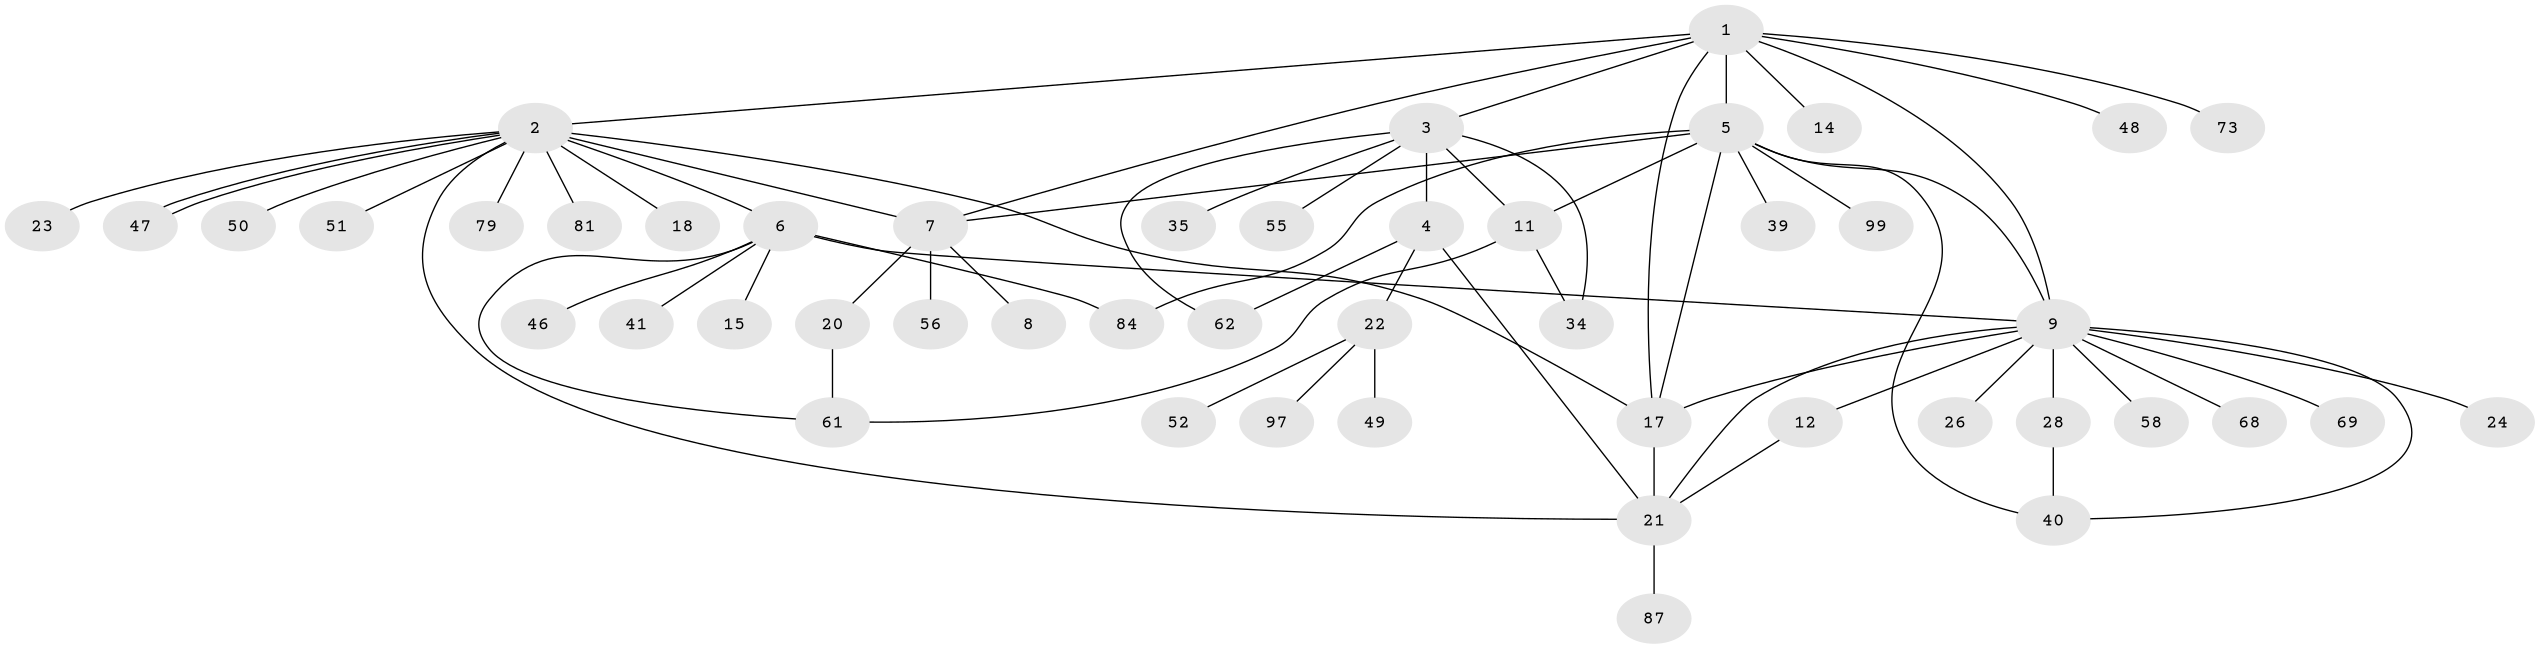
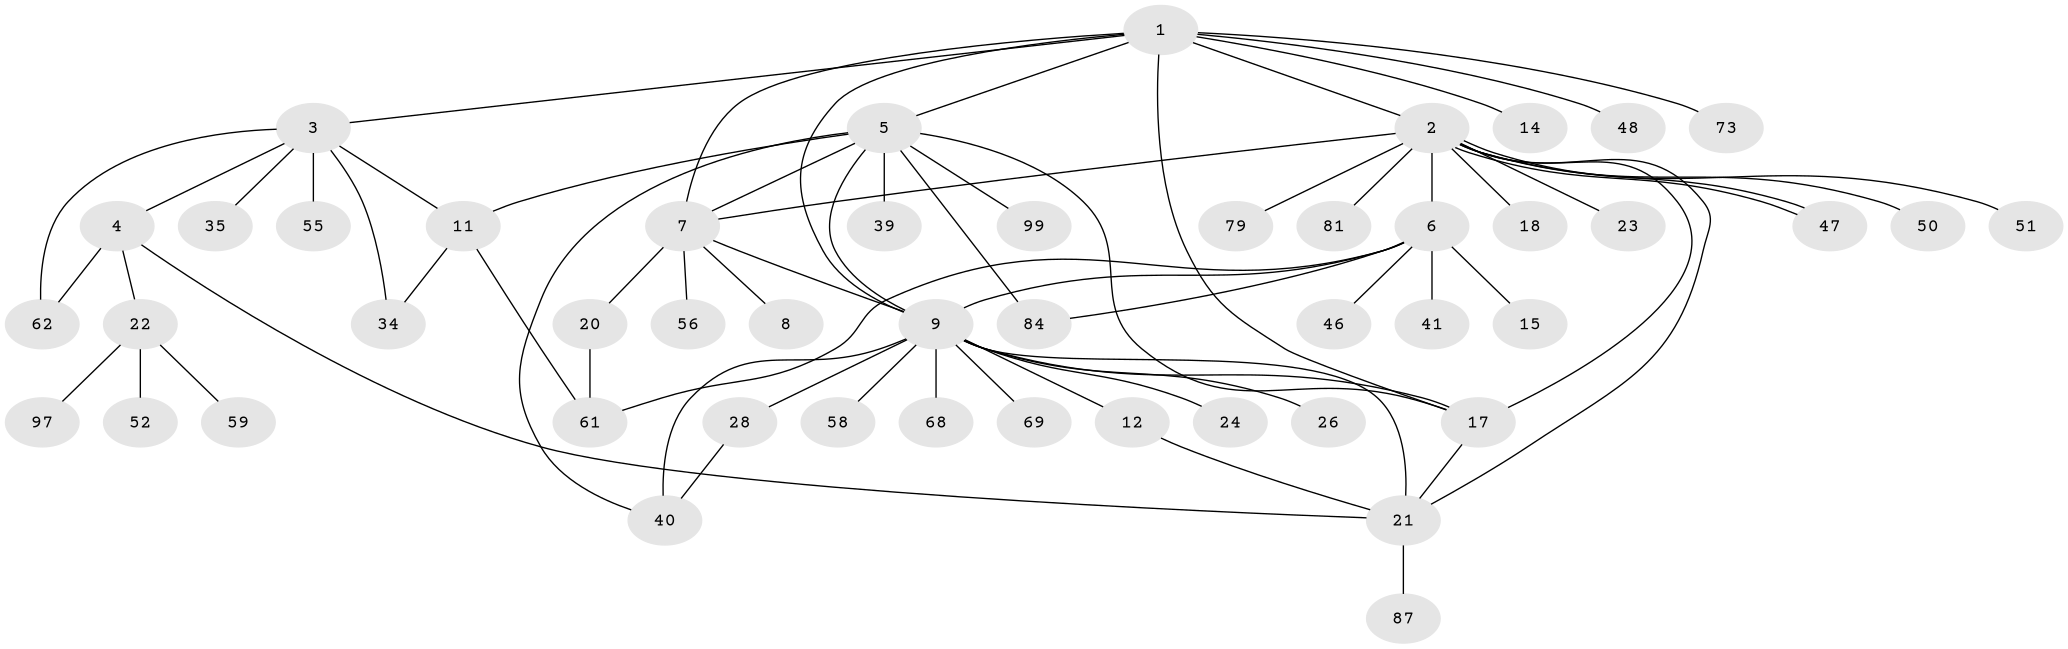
  graph {
    fontname="Courier Prime"
    node [color=gray90 fontname="Courier Prime" style=filled]
    edge [fontname="Courier Prime"]
    1 [super="+13+30"]
    2
    3
    5 [super="+16+37"]
    7 [super="+64+19+42+70"]
    9 [super="+10"]
    14
    17 [super="+93+63+25"]
    48
    73
    6
    18
    21 [super="+57+44"]
    23
    47
    50 [super="+80"]
    51 [super="+92"]
    79
    81
    35 [super="+54+45"]
    4
    11 [super="+29+36"]
    34
    55 [super="+60"]
    62
    39
    40
    84
    99
    8
    20 [super="+33+32"]
    56
    12 [super="+65"]
    24
    26
    28 [super="+53"]
    58
    68
    69
    41
    15
    46
    61 [super="+82"]
    87
    22
    52 [super="+100+78"]
-   59 [label=49]
+   59
    97
    1 -- 2
    1 -- 3
    1 -- 5
    1 -- 7
    1 -- 9
    1 -- 14
    1 -- 17
    1 -- 48
    1 -- 73
    2 -- 7 [weight=2]
    2 -- 17
    2 -- 6
    2 -- 18
    2 -- 21
    2 -- 23
    2 -- 47
    2 -- 47
    2 -- 50
    2 -- 51
    2 -- 79
    2 -- 81
    3 -- 35
    3 -- 4
    3 -- 11
    3 -- 34
    3 -- 55
    3 -- 62
    5 -- 7
    5 -- 9
    5 -- 17
    5 -- 11
    5 -- 39
    5 -- 40
    5 -- 84
    5 -- 99
+   7 -- 9
    7 -- 8
    7 -- 20
    7 -- 56
    9 -- 17
    9 -- 21
    9 -- 40
    9 -- 12
    9 -- 24
    9 -- 26
    9 -- 28
    9 -- 58
    9 -- 68
    9 -- 69
    17 -- 21
    6 -- 9
    6 -- 84
    6 -- 41
    6 -- 15
    6 -- 46
    6 -- 61
    21 -- 87
    4 -- 21
    4 -- 62
    4 -- 22
    11 -- 34
    11 -- 61
    20 -- 61
    12 -- 21
    28 -- 40
    22 -- 52
    22 -- 59
    22 -- 97
  }
